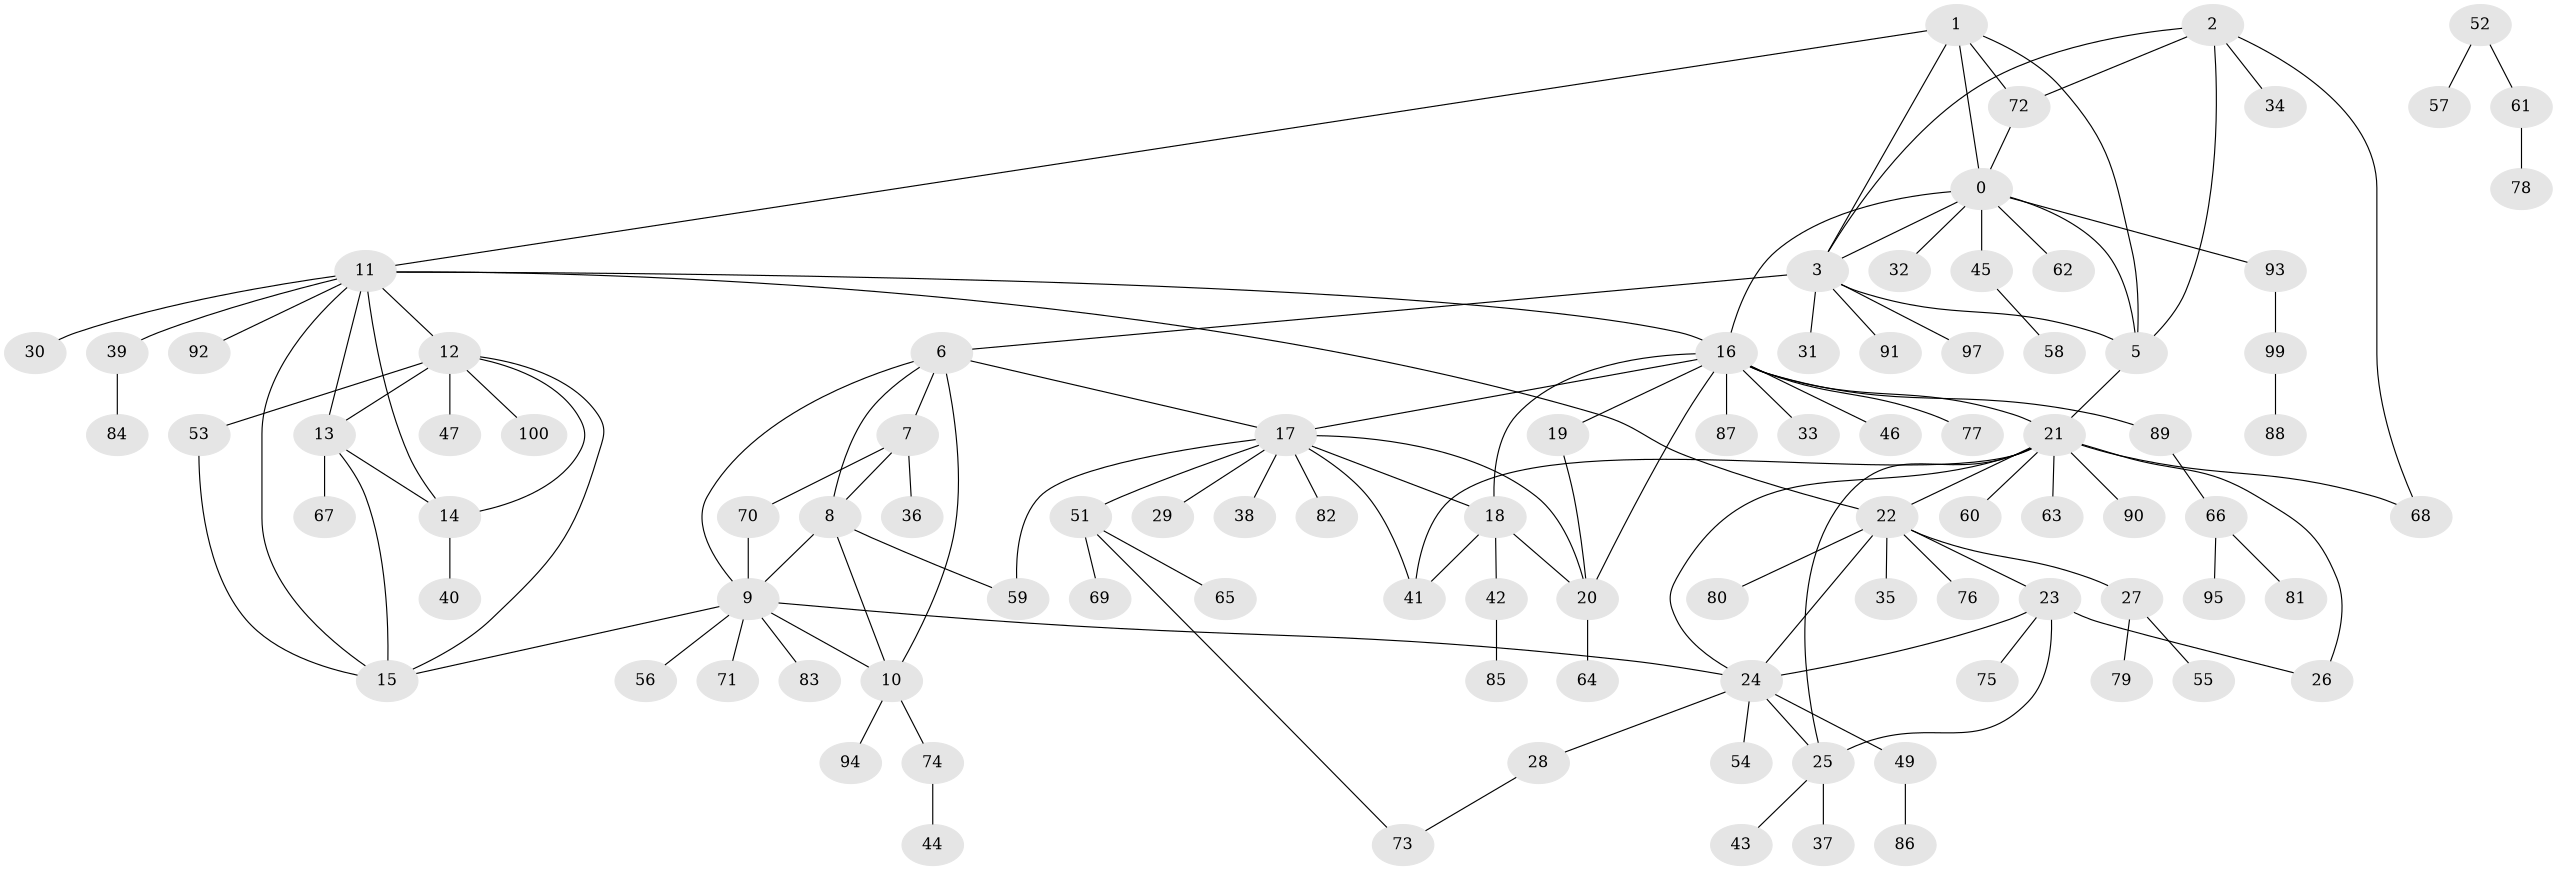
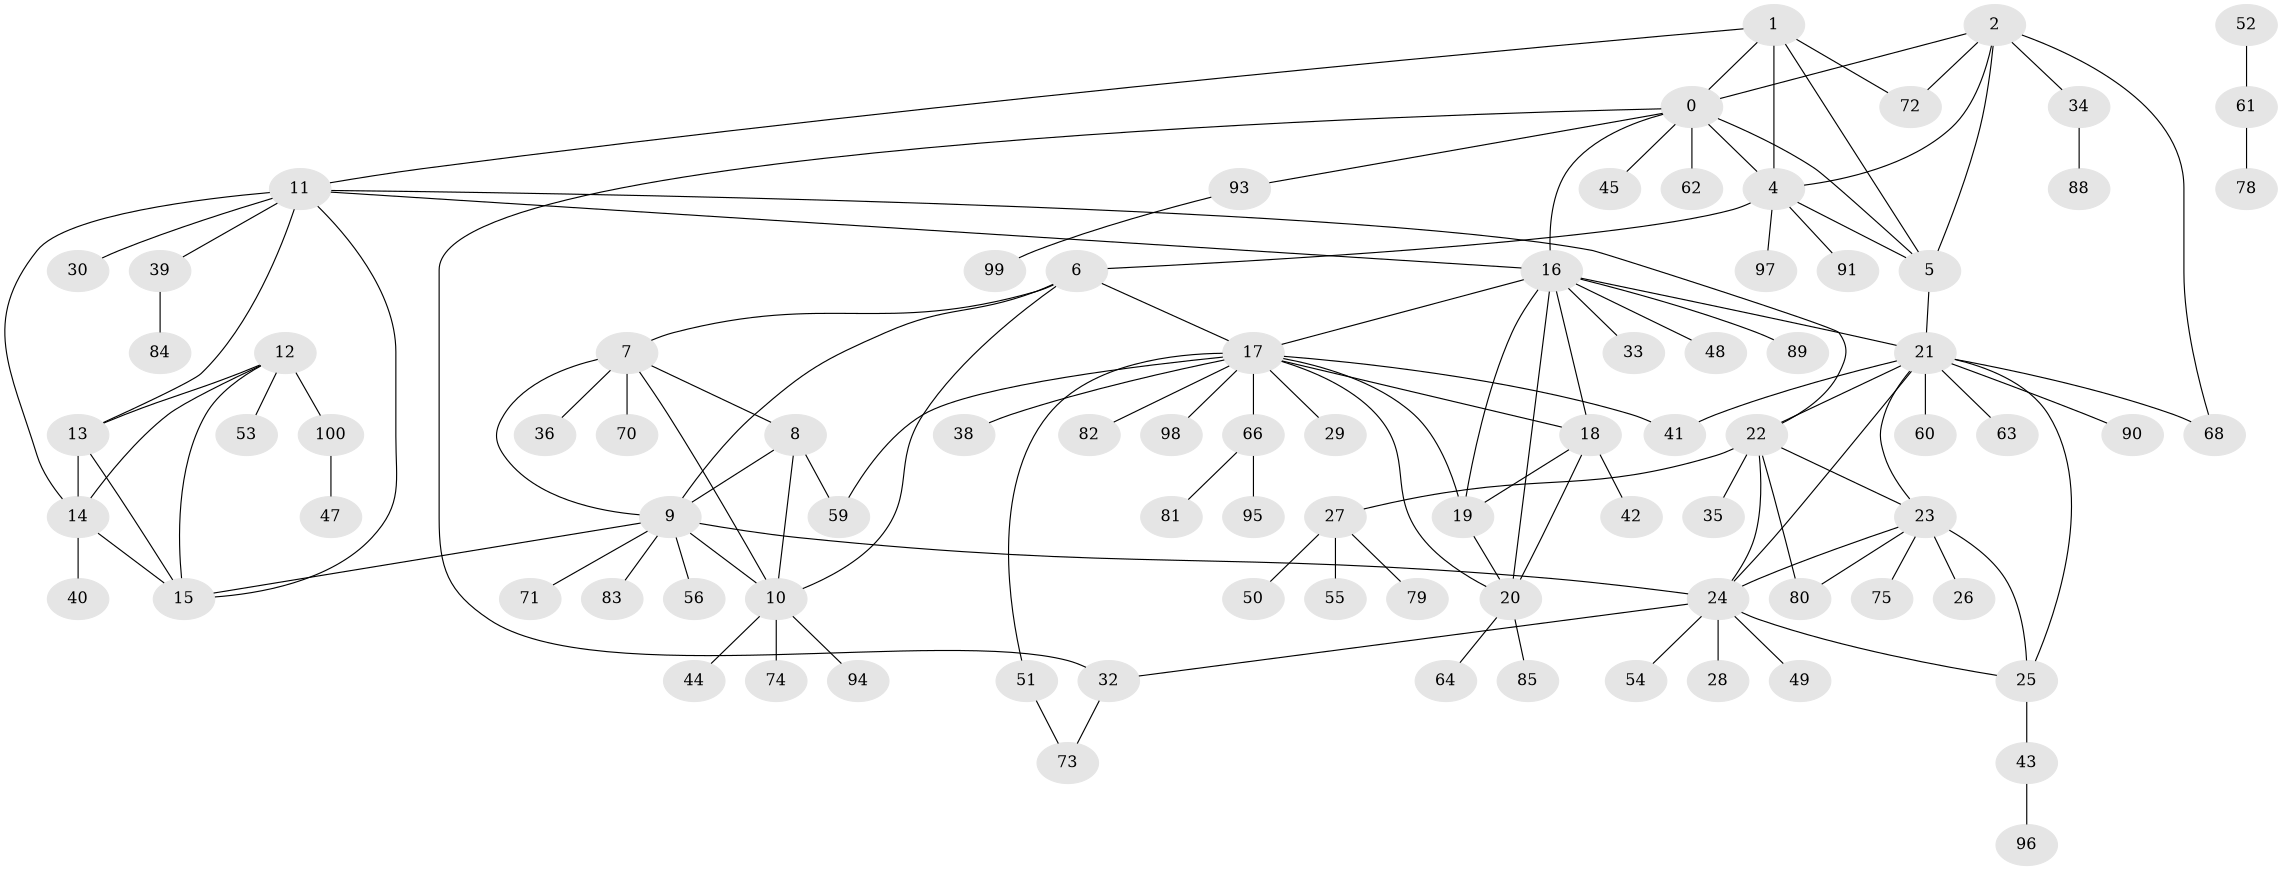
  graph {
    node [color=gray90 style=filled]
    n1 [label=0]
    1
-   4 [label=3]
+   4
    5
    11
    72
    2
    34
    68
    16
    32
    45
    62
    93
    6
-   31
    91
    97
    21
    15
    12
    13
    14
    22
    30
    39
-   92
    88
    52
-   57
    61
    17
-   87
    18
    19
    20
    33
-   48 [label=46]
-   77
+   48
    89
    73
-   58
    99
    7
    8
    9
    10
    24
    41
    23
    25
    60
    63
    90
    36
    70
    59
    56
    71
    83
    44
    74
    94
    29
    38
    51
    66
    82
+   98
    28
    49
    54
    100
    47
    53
-   67
    40
    27
    35
-   76
    80
    84
    42
    64
    85
-   65
-   69
    81
    95
    26
    75
-   37
    43
+   50
    55
    79
-   86
+   96
    78
    n1 -- 4
    n1 -- 5
    n1 -- 16
    n1 -- 32
    n1 -- 45
    n1 -- 62
    n1 -- 93
    1 -- n1
    1 -- 4
    1 -- 5
    1 -- 11
    1 -- 72
    4 -- 5
    4 -- 6
-   4 -- 31
    4 -- 91
    4 -- 97
    5 -- 21
    11 -- 16
    11 -- 15
-   11 -- 12
    11 -- 13
    11 -- 14
    11 -- 22
    11 -- 30
    11 -- 39
-   11 -- 92
-   72 -- n1
+   2 -- n1
    2 -- 4
    2 -- 5
    2 -- 72
    2 -- 34
    2 -- 68
-   99 -- 88
+   34 -- 88
    16 -- 21
    16 -- 17
-   16 -- 87
    16 -- 18
    16 -- 19
    16 -- 20
    16 -- 33
    16 -- 48
-   16 -- 77
    16 -- 89
-   28 -- 73
-   45 -- 58
+   32 -- 73
    93 -- 99
    6 -- 17
    6 -- 7
-   6 -- 8
    6 -- 9
    6 -- 10
    21 -- 68
    21 -- 22
    21 -- 24
    21 -- 41
-   21 -- 26
+   21 -- 23
    21 -- 25
    21 -- 60
    21 -- 63
    21 -- 90
    12 -- 15
    12 -- 13
    12 -- 14
    12 -- 100
-   12 -- 47
+   100 -- 47
    12 -- 53
    13 -- 15
    13 -- 14
-   13 -- 67
-   53 -- 15
+   14 -- 15
    14 -- 40
    22 -- 24
    22 -- 23
    22 -- 27
    22 -- 35
-   22 -- 76
    22 -- 80
    39 -- 84
-   52 -- 57
    52 -- 61
    61 -- 78
    17 -- 18
+   17 -- 19
    17 -- 20
    17 -- 41
    17 -- 59
    17 -- 29
    17 -- 38
    17 -- 51
-   89 -- 66
+   17 -- 66
    17 -- 82
-   18 -- 41
+   17 -- 98
+   18 -- 19
    18 -- 20
    18 -- 42
    19 -- 20
    20 -- 64
-   42 -- 85
+   20 -- 85
    7 -- 8
-   70 -- 9
+   7 -- 9
+   7 -- 10
    7 -- 36
    7 -- 70
    8 -- 9
    8 -- 10
    8 -- 59
    9 -- 15
    9 -- 10
    9 -- 24
    9 -- 56
    9 -- 71
    9 -- 83
-   74 -- 44
+   10 -- 44
    10 -- 74
    10 -- 94
+   24 -- 32
    24 -- 25
    24 -- 28
    24 -- 49
    24 -- 54
    23 -- 24
    23 -- 25
+   23 -- 80
    23 -- 26
    23 -- 75
-   25 -- 37
    25 -- 43
    51 -- 73
-   51 -- 65
-   51 -- 69
    66 -- 81
    66 -- 95
-   49 -- 86
+   27 -- 50
    27 -- 55
    27 -- 79
+   43 -- 96
  }
